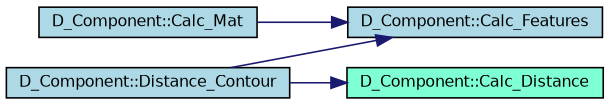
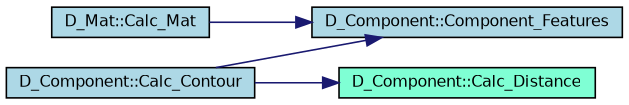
  digraph {
    rankdir=LR
    node [color=black fillcolor=lightblue fontname=Helvetica fontsize=10 shape=record style=filled]
    edge [color=midnightblue fontname=Helvetica fontsize=10 labelfontname=Helvetica labelfontsize=10 style=solid]
-   n1 [fontcolor=black height=0.2 label="D_Component::Calc_Mat" width=0.4]
-   n2 [height=0.2 label="D_Component::Calc_Features" width=0.4]
-   n3 [height=0.2 label="D_Component::Distance_Contour" width=0.4]
+   n1 [fontcolor=black height=0.2 label="D_Mat::Calc_Mat" width=0.4]
+   n2 [height=0.2 label="D_Component::Component_Features" width=0.4]
+   n3 [height=0.2 label="D_Component::Calc_Contour" width=0.4]
    n4 [fillcolor=aquamarine height=0.2 label="D_Component::Calc_Distance" width=0.4]
    n1 -> n2
    n3 -> n2
    n3 -> n4
  }
